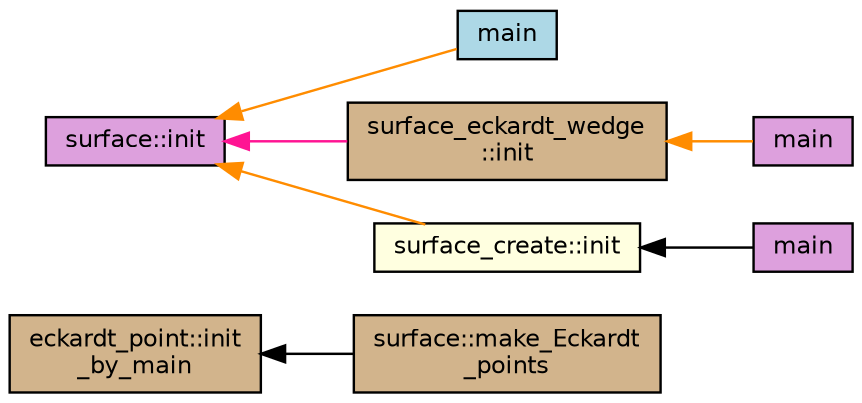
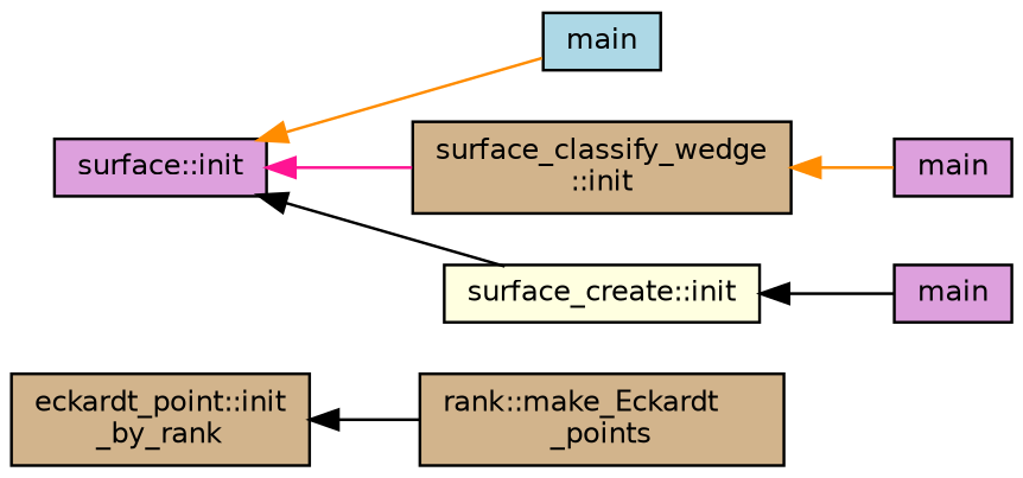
  digraph {
    rankdir=LR
    node [color=black fillcolor=tan fontname=Helvetica fontsize=10 shape=record style=filled]
    edge [color=darkorange dir=back fontname=Helvetica fontsize=10 labelfontname=Helvetica labelfontsize=10 style=solid]
-   n1 [height=0.2 label="eckardt_point::init\l_by_main" width=0.4]
-   n2 [height=0.2 label="surface::make_Eckardt\l_points" width=0.4]
+   n1 [height=0.2 label="eckardt_point::init\l_by_rank" width=0.4]
+   n2 [height=0.2 label="rank::make_Eckardt\l_points" width=0.4]
    n3 [fillcolor=plum height=0.2 label="surface::init" width=0.4]
    n4 [fillcolor=lightblue height=0.2 label=main width=0.4]
-   n5 [height=0.2 label="surface_eckardt_wedge\l::init" width=0.4]
+   n5 [height=0.2 label="surface_classify_wedge\l::init" width=0.4]
    n6 [fillcolor=lightyellow height=0.2 label="surface_create::init" width=0.4]
    n7 [fillcolor=plum height=0.2 label=main width=0.4]
    n8 [fillcolor=plum height=0.2 label=main width=0.4]
    n1 -> n2 [color=black]
    n3 -> n4
    n3 -> n5 [color=deeppink]
-   n3 -> n6
+   n3 -> n6 [color=black]
    n5 -> n7
    n6 -> n8 [color=black]
  }
